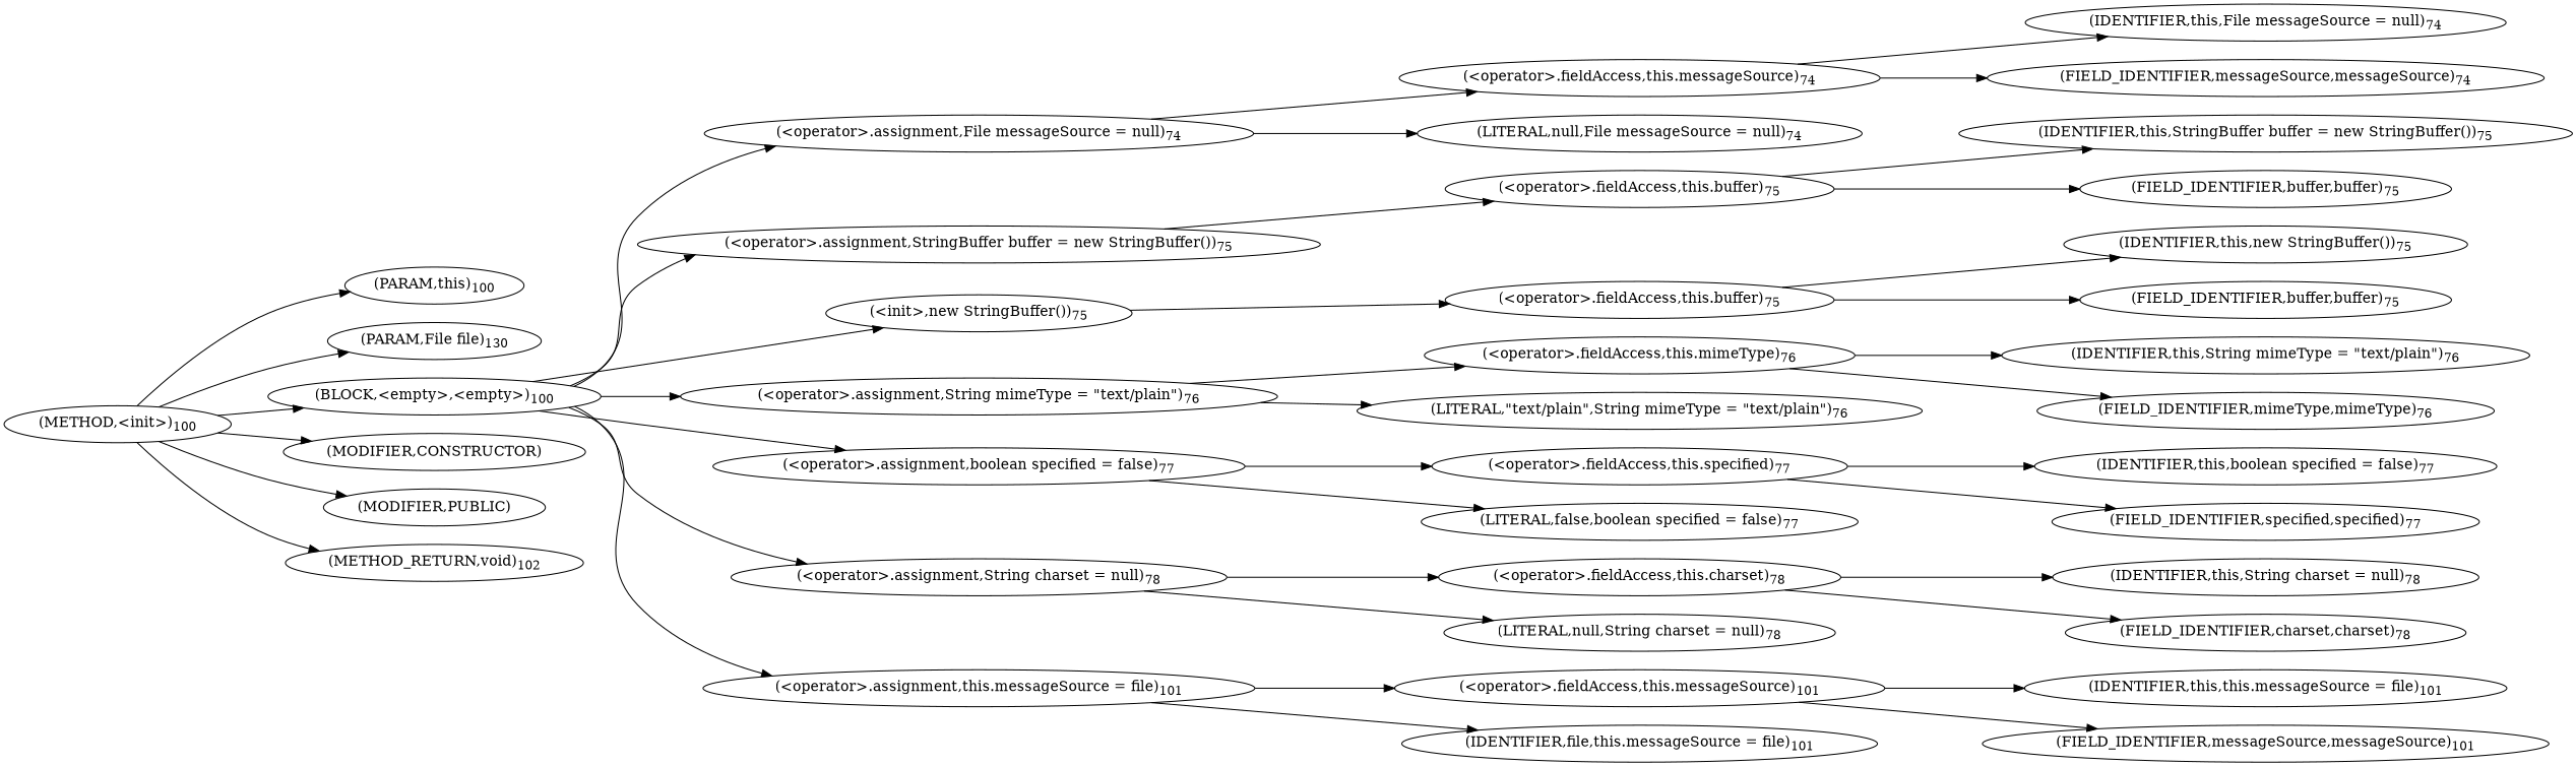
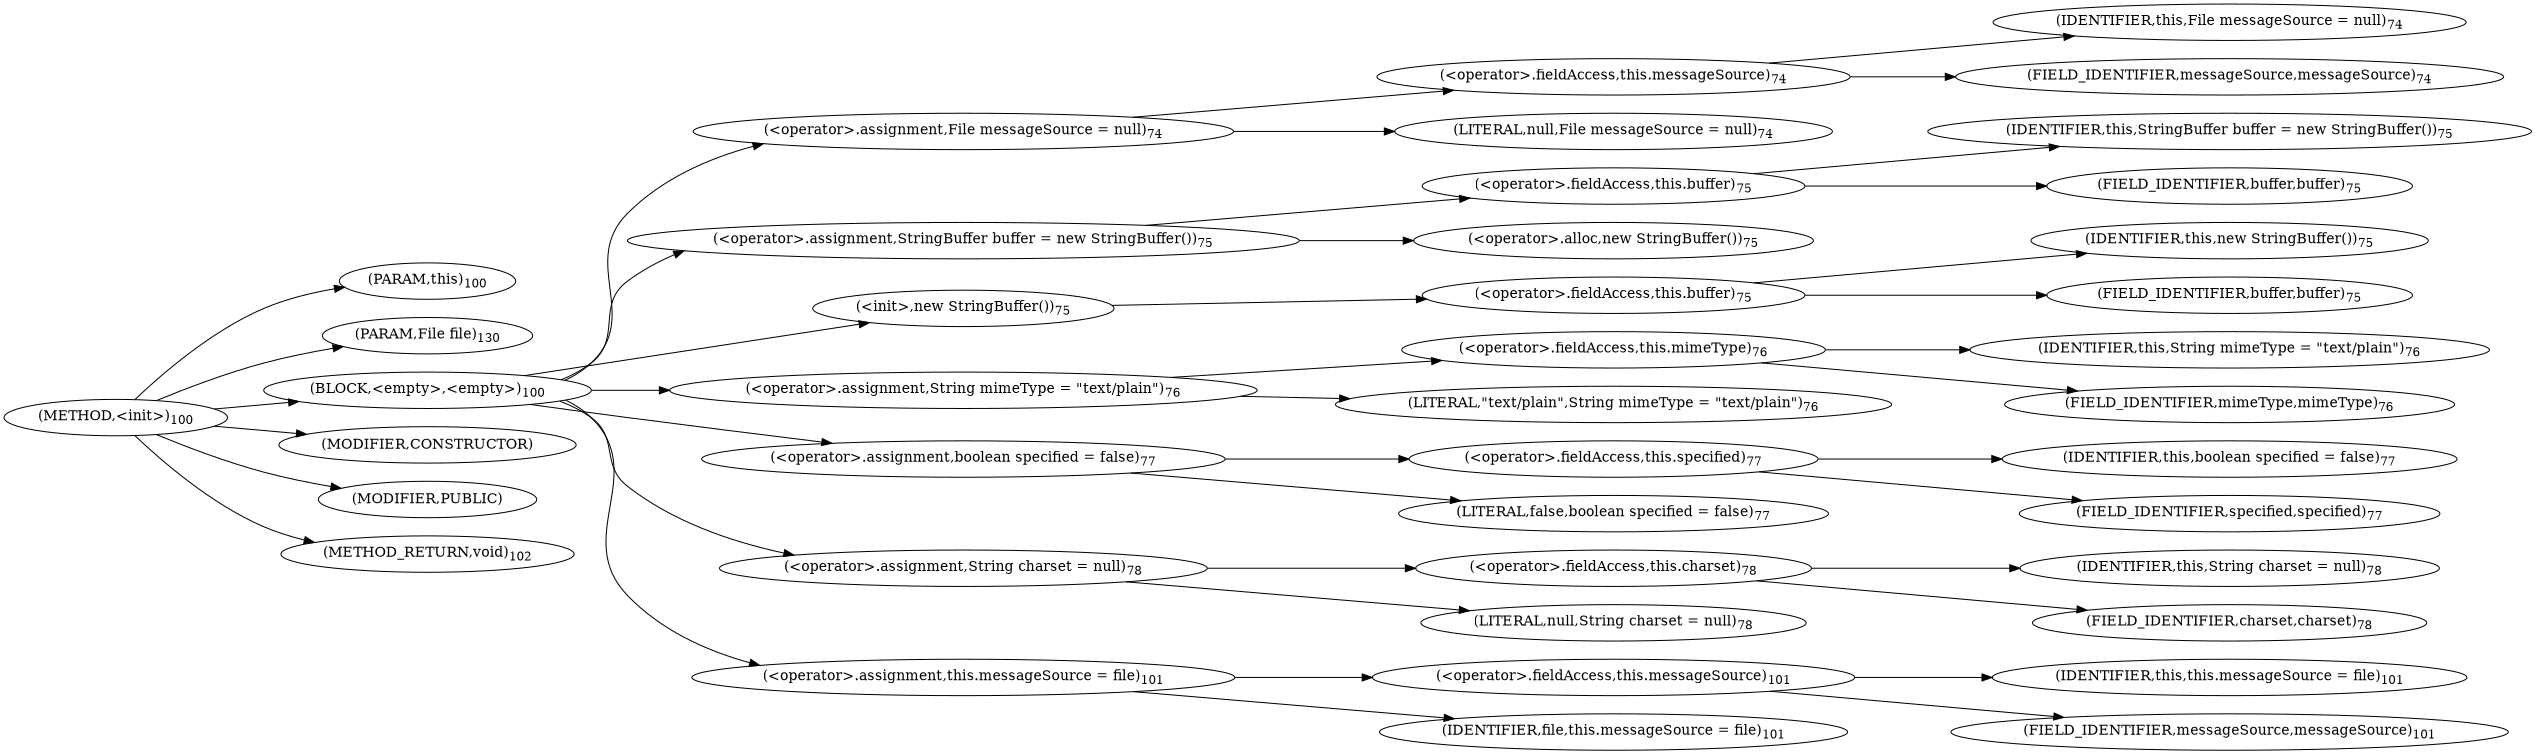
  digraph {
    rankdir=LR
    n1 [label=<(METHOD,&lt;init&gt;)<SUB>100</SUB>>]
    n2 [label=<(PARAM,this)<SUB>100</SUB>>]
    n3 [label=<(PARAM,File file)<SUB>130</SUB>>]
    n4 [label=<(BLOCK,&lt;empty&gt;,&lt;empty&gt;)<SUB>100</SUB>>]
    n5 [label=<(MODIFIER,CONSTRUCTOR)>]
    n6 [label=<(MODIFIER,PUBLIC)>]
    n7 [label=<(METHOD_RETURN,void)<SUB>102</SUB>>]
    n8 [label=<(&lt;operator&gt;.assignment,File messageSource = null)<SUB>74</SUB>>]
    n9 [label=<(&lt;operator&gt;.assignment,StringBuffer buffer = new StringBuffer())<SUB>75</SUB>>]
    n10 [label=<(&lt;init&gt;,new StringBuffer())<SUB>75</SUB>>]
    n11 [label=<(&lt;operator&gt;.assignment,String mimeType = &quot;text/plain&quot;)<SUB>76</SUB>>]
    n12 [label=<(&lt;operator&gt;.assignment,boolean specified = false)<SUB>77</SUB>>]
    n13 [label=<(&lt;operator&gt;.assignment,String charset = null)<SUB>78</SUB>>]
    n14 [label=<(&lt;operator&gt;.assignment,this.messageSource = file)<SUB>101</SUB>>]
    n15 [label=<(&lt;operator&gt;.fieldAccess,this.messageSource)<SUB>74</SUB>>]
    n16 [label=<(LITERAL,null,File messageSource = null)<SUB>74</SUB>>]
    n17 [label=<(&lt;operator&gt;.fieldAccess,this.buffer)<SUB>75</SUB>>]
+   n18 [label=<(&lt;operator&gt;.alloc,new StringBuffer())<SUB>75</SUB>>]
    n19 [label=<(&lt;operator&gt;.fieldAccess,this.buffer)<SUB>75</SUB>>]
    n20 [label=<(&lt;operator&gt;.fieldAccess,this.mimeType)<SUB>76</SUB>>]
    n21 [label=<(LITERAL,&quot;text/plain&quot;,String mimeType = &quot;text/plain&quot;)<SUB>76</SUB>>]
    n22 [label=<(&lt;operator&gt;.fieldAccess,this.specified)<SUB>77</SUB>>]
    n23 [label=<(LITERAL,false,boolean specified = false)<SUB>77</SUB>>]
    n24 [label=<(&lt;operator&gt;.fieldAccess,this.charset)<SUB>78</SUB>>]
    n25 [label=<(LITERAL,null,String charset = null)<SUB>78</SUB>>]
    n26 [label=<(&lt;operator&gt;.fieldAccess,this.messageSource)<SUB>101</SUB>>]
    n27 [label=<(IDENTIFIER,file,this.messageSource = file)<SUB>101</SUB>>]
    n28 [label=<(IDENTIFIER,this,File messageSource = null)<SUB>74</SUB>>]
    n29 [label=<(FIELD_IDENTIFIER,messageSource,messageSource)<SUB>74</SUB>>]
    n30 [label=<(IDENTIFIER,this,StringBuffer buffer = new StringBuffer())<SUB>75</SUB>>]
    n31 [label=<(FIELD_IDENTIFIER,buffer,buffer)<SUB>75</SUB>>]
    n32 [label=<(IDENTIFIER,this,new StringBuffer())<SUB>75</SUB>>]
    n33 [label=<(FIELD_IDENTIFIER,buffer,buffer)<SUB>75</SUB>>]
    n34 [label=<(IDENTIFIER,this,String mimeType = &quot;text/plain&quot;)<SUB>76</SUB>>]
    n35 [label=<(FIELD_IDENTIFIER,mimeType,mimeType)<SUB>76</SUB>>]
    n36 [label=<(IDENTIFIER,this,boolean specified = false)<SUB>77</SUB>>]
    n37 [label=<(FIELD_IDENTIFIER,specified,specified)<SUB>77</SUB>>]
    n38 [label=<(IDENTIFIER,this,String charset = null)<SUB>78</SUB>>]
    n39 [label=<(FIELD_IDENTIFIER,charset,charset)<SUB>78</SUB>>]
    n40 [label=<(IDENTIFIER,this,this.messageSource = file)<SUB>101</SUB>>]
    n41 [label=<(FIELD_IDENTIFIER,messageSource,messageSource)<SUB>101</SUB>>]
    n1 -> n2
    n1 -> n3
    n1 -> n4
    n1 -> n5
    n1 -> n6
    n1 -> n7
    n4 -> n8
    n4 -> n9
    n4 -> n10
    n4 -> n11
    n4 -> n12
    n4 -> n13
    n4 -> n14
    n8 -> n15
    n8 -> n16
    n9 -> n17
+   n9 -> n18
    n10 -> n19
    n11 -> n20
    n11 -> n21
    n12 -> n22
    n12 -> n23
    n13 -> n24
    n13 -> n25
    n14 -> n26
    n14 -> n27
    n15 -> n28
    n15 -> n29
    n17 -> n30
    n17 -> n31
    n19 -> n32
    n19 -> n33
    n20 -> n34
    n20 -> n35
    n22 -> n36
    n22 -> n37
    n24 -> n38
    n24 -> n39
    n26 -> n40
    n26 -> n41
  }
